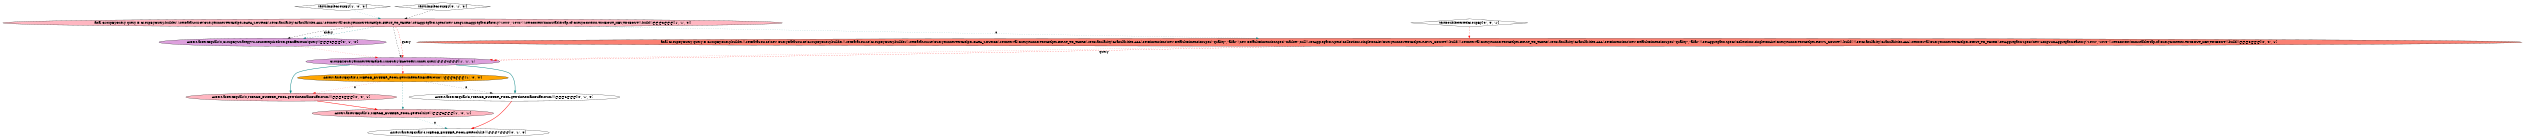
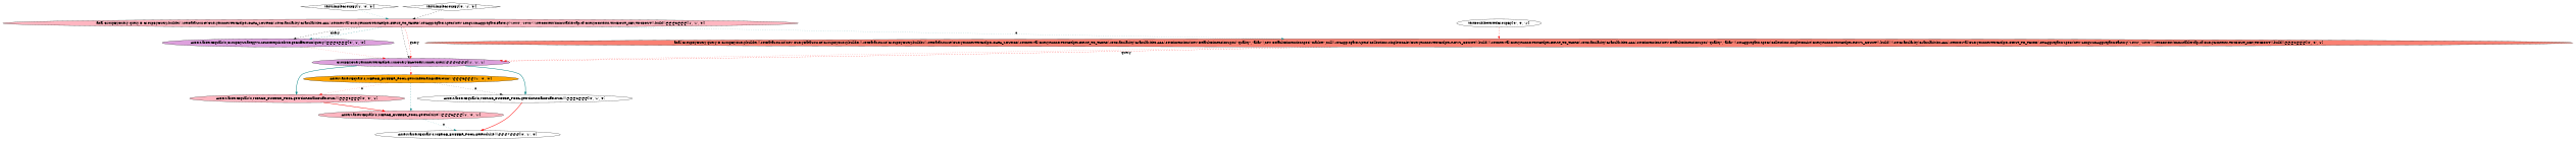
  digraph {
    node [fillcolor=white shape=ellipse style=filled]
    edge [style=dashed color=red]
    n1 [fillcolor=lightpink label="Assert.assertEquals(0,MERGE_BUFFER_POOL.getMinRemainBufferNum())@@@5@@@['0', '0', '1']"]
    n2 [fillcolor=lightpink label="Assert.assertEquals(3,MERGE_BUFFER_POOL.getPoolSize())@@@6@@@['1', '0', '1']"]
    n3 [fillcolor=plum label="Assert.assertEquals(0,GroupByStrategyV2.countRequiredMergeBufferNum(query))@@@4@@@['0', '1', '0']"]
    n4 [fillcolor=plum label="GroupByQueryRunnerTestHelper.runQuery(FACTORY,runner,query)@@@4@@@['1', '1', '1']"]
    n5 [label="testSimpleGroupBy['1', '0', '0']" shape=diamond]
    n6 [fillcolor=lightpink label="final GroupByQuery query = GroupByQuery.builder().setDataSource(QueryRunnerTestHelper.DATA_SOURCE).setGranularity(Granularities.ALL).setInterval(QueryRunnerTestHelper.FIRST_TO_THIRD).setAggregatorSpecs(new LongSumAggregatorFactory(\"rows\",\"rows\")).setContext(ImmutableMap.of(QueryContexts.TIMEOUT_KEY,TIMEOUT)).build()@@@3@@@['1', '1', '0']"]
    n7 [label="Assert.assertEquals(3,MERGE_BUFFER_POOL.getMinRemainBufferNum())@@@6@@@['0', '1', '0']"]
    n8 [label="Assert.assertEquals(4,MERGE_BUFFER_POOL.getPoolSize())@@@7@@@['0', '1', '0']"]
-   n9 [label="testDoubleNestedGroupBy['0', '0', '1']" shape=diamond]
+   n9 [label="testDoubleNestedGroupBy['0', '0', '1']"]
    n10 [fillcolor=salmon label="final GroupByQuery query = GroupByQuery.builder().setDataSource(new QueryDataSource(GroupByQuery.builder().setDataSource(GroupByQuery.builder().setDataSource(QueryRunnerTestHelper.DATA_SOURCE).setInterval(QueryRunnerTestHelper.FIRST_TO_THIRD).setGranularity(Granularities.ALL).setDimensions(new DefaultDimensionSpec(\"quality\",\"alias\"),new DefaultDimensionSpec(\"market\",null)).setAggregatorSpecs(Collections.singletonList(QueryRunnerTestHelper.ROWS_COUNT)).build()).setInterval(QueryRunnerTestHelper.FIRST_TO_THIRD).setGranularity(Granularities.ALL).setDimensions(new DefaultDimensionSpec(\"quality\",\"alias\")).setAggregatorSpecs(Collections.singletonList(QueryRunnerTestHelper.ROWS_COUNT)).build())).setGranularity(Granularities.ALL).setInterval(QueryRunnerTestHelper.FIRST_TO_THIRD).setAggregatorSpecs(new LongSumAggregatorFactory(\"rows\",\"rows\")).setContext(ImmutableMap.of(QueryContexts.TIMEOUT_KEY,TIMEOUT)).build()@@@3@@@['0', '0', '1']"]
    n11 [fillcolor=orange label="Assert.assertEquals(2,MERGE_BUFFER_POOL.getMinRemainBufferNum())@@@5@@@['1', '0', '0']"]
    n12 [label="testSimpleGroupBy['0', '1', '0']" shape=diamond]
    n1 -> n2 [style=bold]
    n2 -> n8 [label=0 style=dotted color=teal]
    n3 -> n4 [style=dotted]
    n4 -> n1 [style=bold color=teal]
    n4 -> n7 [style=bold color=teal]
    n4 -> n11
    n5 -> n6 [style=dotted color=teal]
    n6 -> n3 [label=query color=black]
    n6 -> n3 [color=teal]
    n6 -> n4 [color=black]
    n6 -> n4 [label=query]
    n6 -> n10 [label=0 style=dotted color=teal]
    n7 -> n8 [style=bold]
    n9 -> n10
    n10 -> n4 [style=dotted]
    n10 -> n4 [label=query]
    n11 -> n1 [label=0 style=dotted]
    n11 -> n2 [color=teal]
    n11 -> n7 [label=0 style=dotted color=black]
    n12 -> n6 [color=black]
  }
